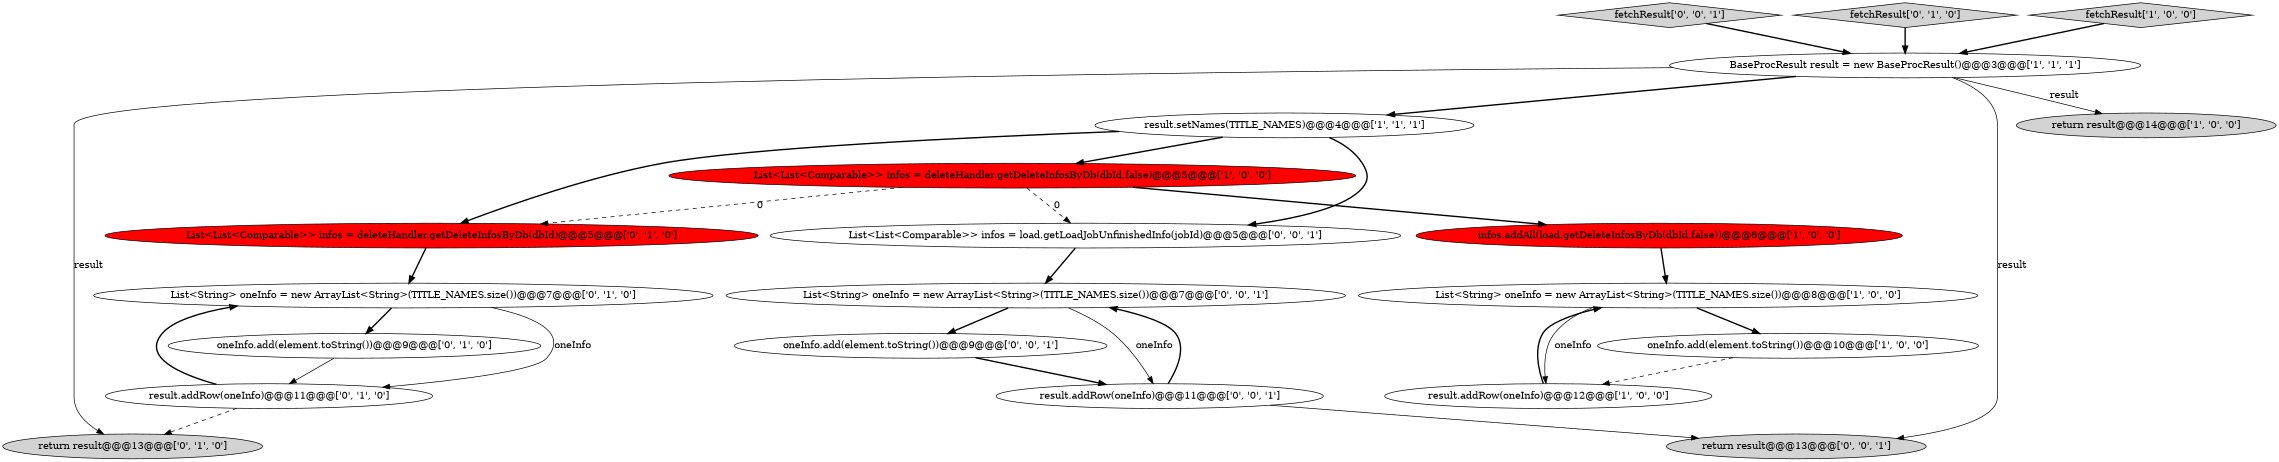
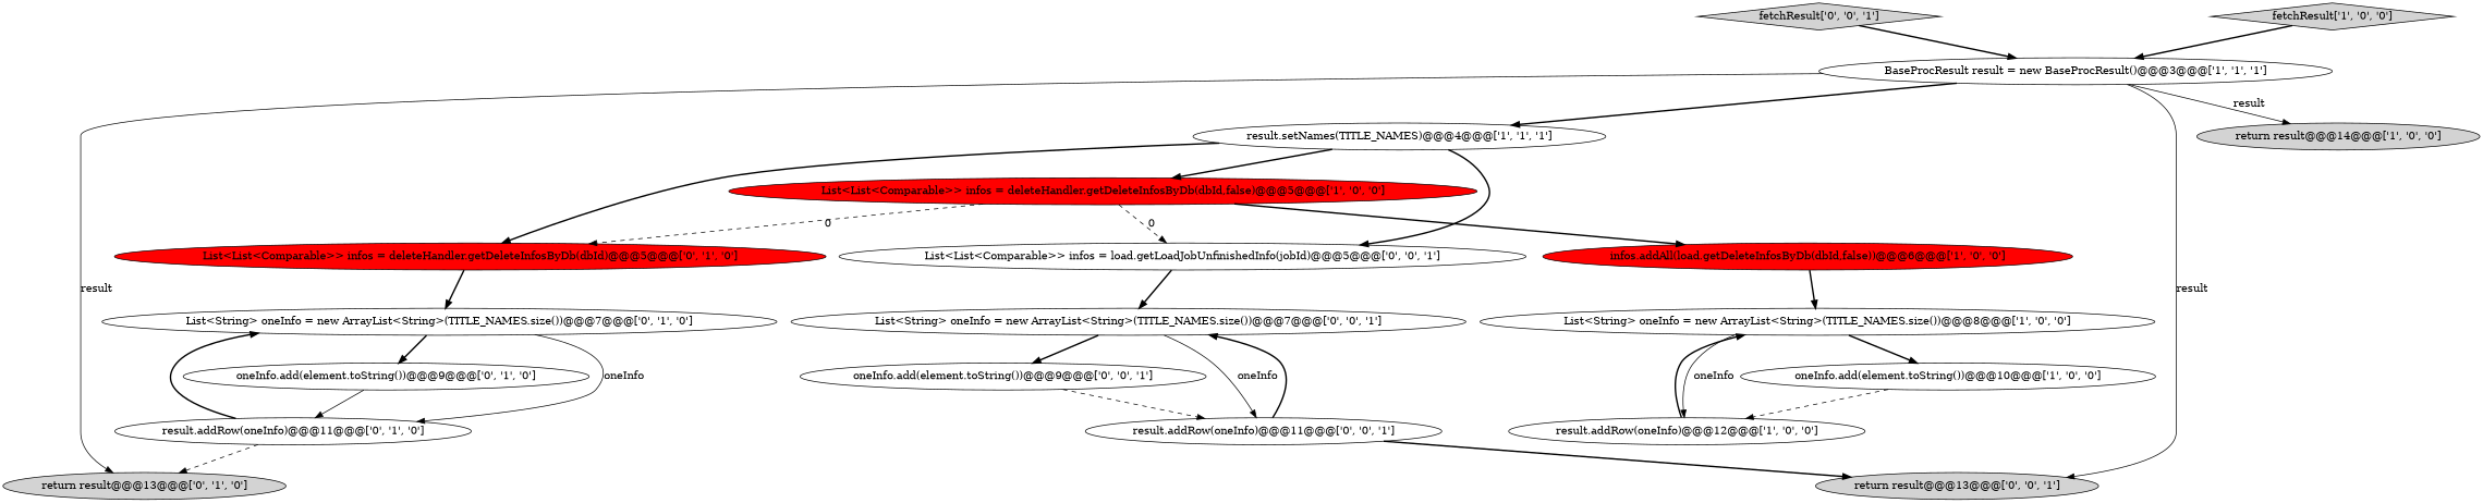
  digraph {
    node [fillcolor=white shape=ellipse style=filled]
    edge [style=bold]
    n1 [fillcolor=lightgray label="fetchResult['0', '0', '1']" shape=diamond]
    n2 [label="BaseProcResult result = new BaseProcResult()@@@3@@@['1', '1', '1']"]
    n3 [fillcolor=lightgray label="return result@@@13@@@['0', '1', '0']"]
    n4 [fillcolor=lightgray label="return result@@@14@@@['1', '0', '0']"]
    n5 [fillcolor=lightgray label="return result@@@13@@@['0', '0', '1']"]
    n6 [label="result.setNames(TITLE_NAMES)@@@4@@@['1', '1', '1']"]
    n7 [fillcolor=red label="List<List<Comparable>> infos = deleteHandler.getDeleteInfosByDb(dbId)@@@5@@@['0', '1', '0']"]
    n8 [label="List<String> oneInfo = new ArrayList<String>(TITLE_NAMES.size())@@@7@@@['0', '1', '0']"]
    n9 [label="result.addRow(oneInfo)@@@11@@@['0', '1', '0']"]
    n10 [label="oneInfo.add(element.toString())@@@9@@@['0', '1', '0']"]
    n11 [label="List<String> oneInfo = new ArrayList<String>(TITLE_NAMES.size())@@@7@@@['0', '0', '1']"]
    n12 [label="result.addRow(oneInfo)@@@11@@@['0', '0', '1']"]
    n13 [label="oneInfo.add(element.toString())@@@9@@@['0', '0', '1']"]
    n14 [fillcolor=red label="List<List<Comparable>> infos = deleteHandler.getDeleteInfosByDb(dbId,false)@@@5@@@['1', '0', '0']"]
    n15 [label="List<List<Comparable>> infos = load.getLoadJobUnfinishedInfo(jobId)@@@5@@@['0', '0', '1']"]
    n16 [fillcolor=red label="infos.addAll(load.getDeleteInfosByDb(dbId,false))@@@6@@@['1', '0', '0']"]
    n17 [label="List<String> oneInfo = new ArrayList<String>(TITLE_NAMES.size())@@@8@@@['1', '0', '0']"]
    n18 [label="oneInfo.add(element.toString())@@@10@@@['1', '0', '0']"]
    n19 [label="result.addRow(oneInfo)@@@12@@@['1', '0', '0']"]
-   n20 [fillcolor=lightgray label="fetchResult['0', '1', '0']" shape=diamond]
    n21 [fillcolor=lightgray label="fetchResult['1', '0', '0']" shape=diamond]
    n1 -> n2
    n2 -> n3 [label=result style=solid]
    n2 -> n4 [label=result style=solid]
    n2 -> n5 [label=result style=solid]
    n2 -> n6
    n6 -> n7
    n6 -> n14
    n6 -> n15
    n7 -> n8
    n8 -> n9 [label=oneInfo style=solid]
    n8 -> n10
    n9 -> n3 [style=dashed]
    n9 -> n8
    n10 -> n9 [style=solid]
    n11 -> n12 [label=oneInfo style=solid]
    n11 -> n13
-   n12 -> n5 [style=solid]
+   n12 -> n5
    n12 -> n11
-   n13 -> n12
+   n13 -> n12 [style=dashed]
    n14 -> n7 [label=0 style=dashed]
    n14 -> n15 [label=0 style=dashed]
    n14 -> n16
    n15 -> n11
    n16 -> n17
    n17 -> n18
    n17 -> n19 [label=oneInfo style=solid]
    n18 -> n19 [style=dashed]
    n19 -> n17
-   n20 -> n2
    n21 -> n2
  }
